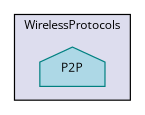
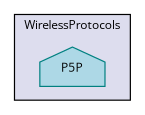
  digraph {
    compound=true
    fontname="Open Sans"
-   n1 [fillcolor=lightblue fontname="Open Sans" fontsize=10 label=P2P pencolor=black shape=house style=filled color=teal]
+   n1 [fillcolor=lightblue fontname="Open Sans" fontsize=10 label=P5P pencolor=black shape=house style=filled color=teal]
    subgraph cluster_1 {
      bgcolor="#ddddee"
      fontsize=10
      label=WirelessProtocols
      pencolor=black
      n1
    }
  }
